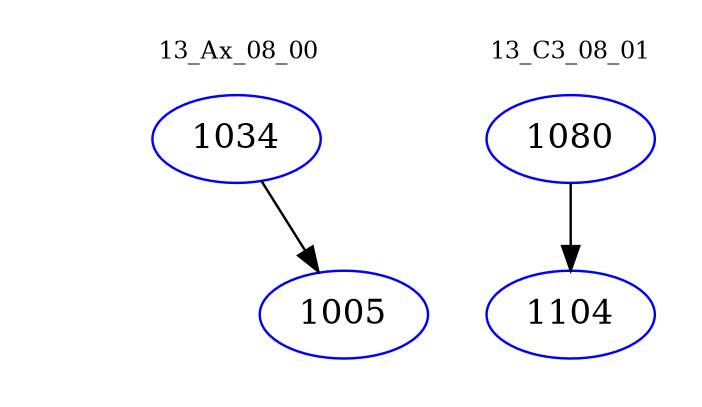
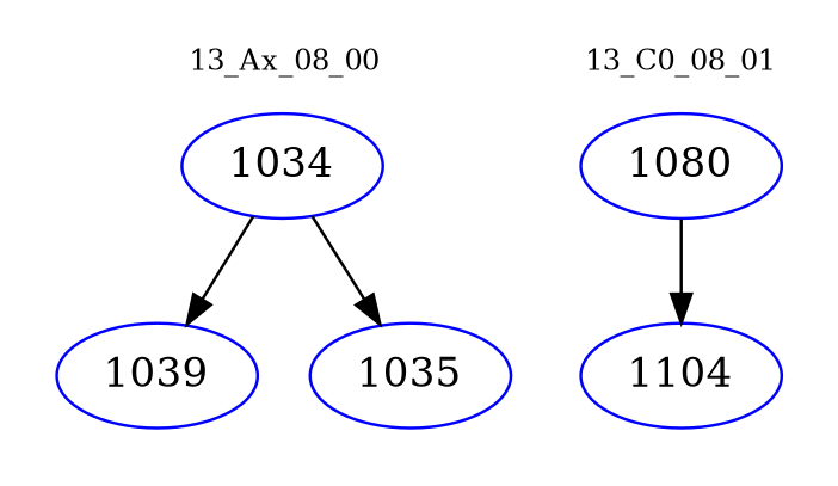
  digraph {
    node [color=blue]
    edge [color=black]
    n1 [label=1034]
-   n3 [label=1005]
+   n2 [label=1039]
+   n3 [label=1035]
    n4 [label=1080]
    n5 [label=1104]
    subgraph cluster_1 {
      color=white
      fontsize=10
      label="13_Ax_08_00"
      n1
+     n2
      n3
    }
    subgraph cluster_2 {
      color=white
      fontsize=10
-     label="13_C3_08_01"
+     label="13_C0_08_01"
      n4
      n5
    }
+   n1 -> n2
    n1 -> n3
    n4 -> n5
  }
